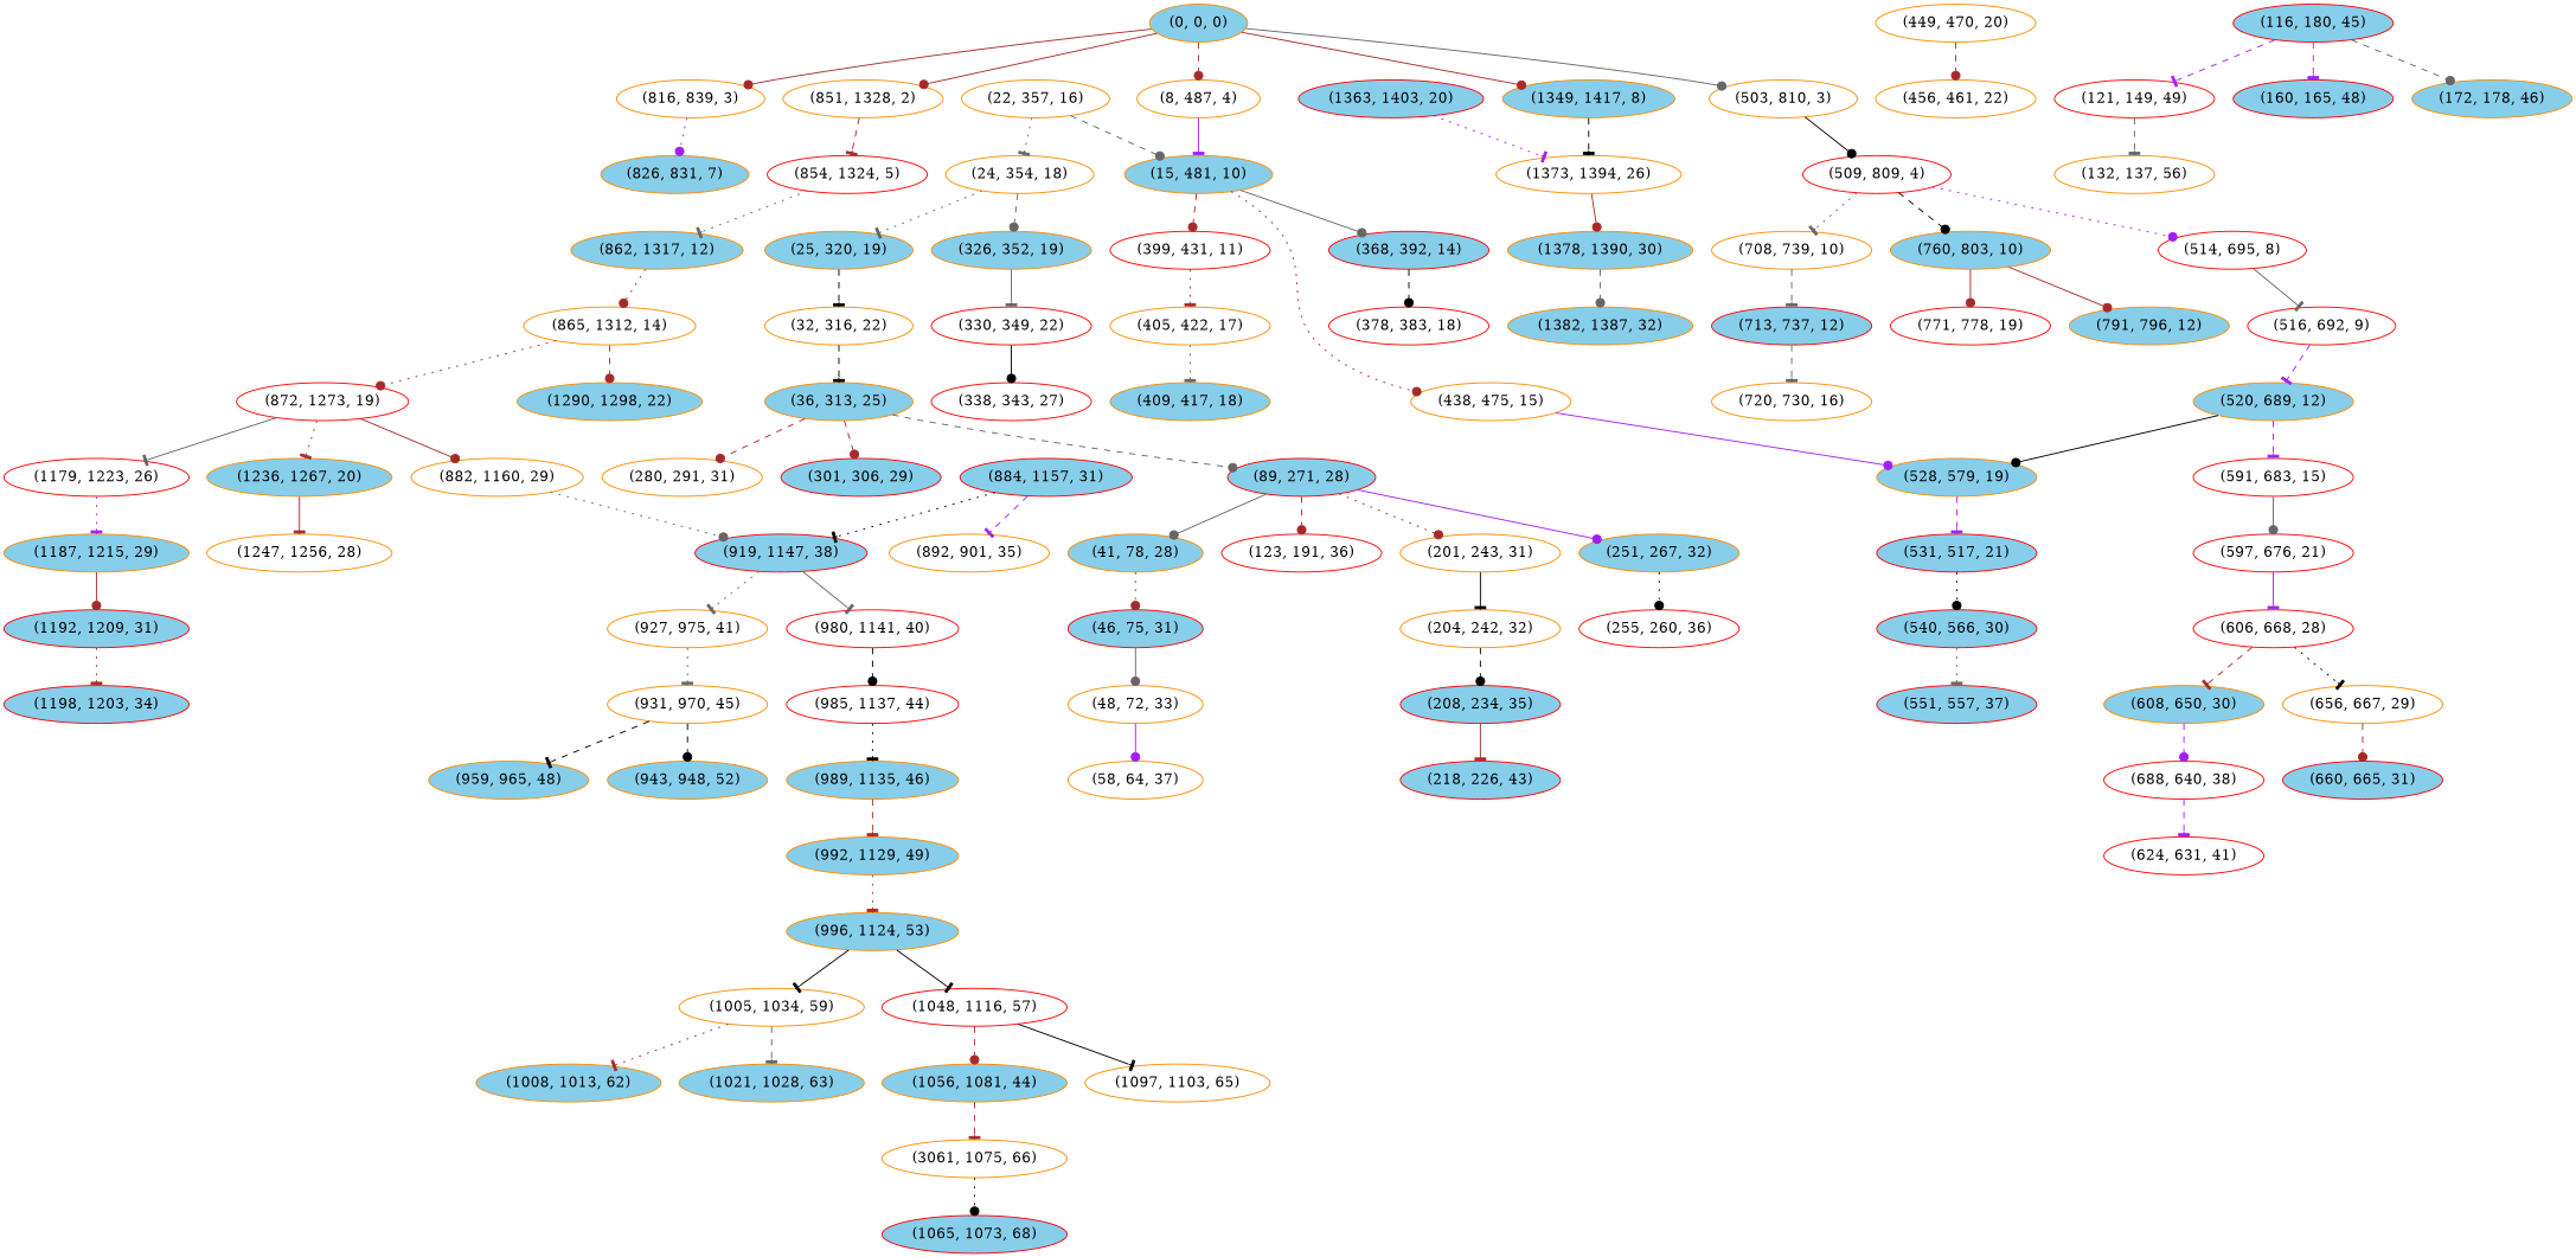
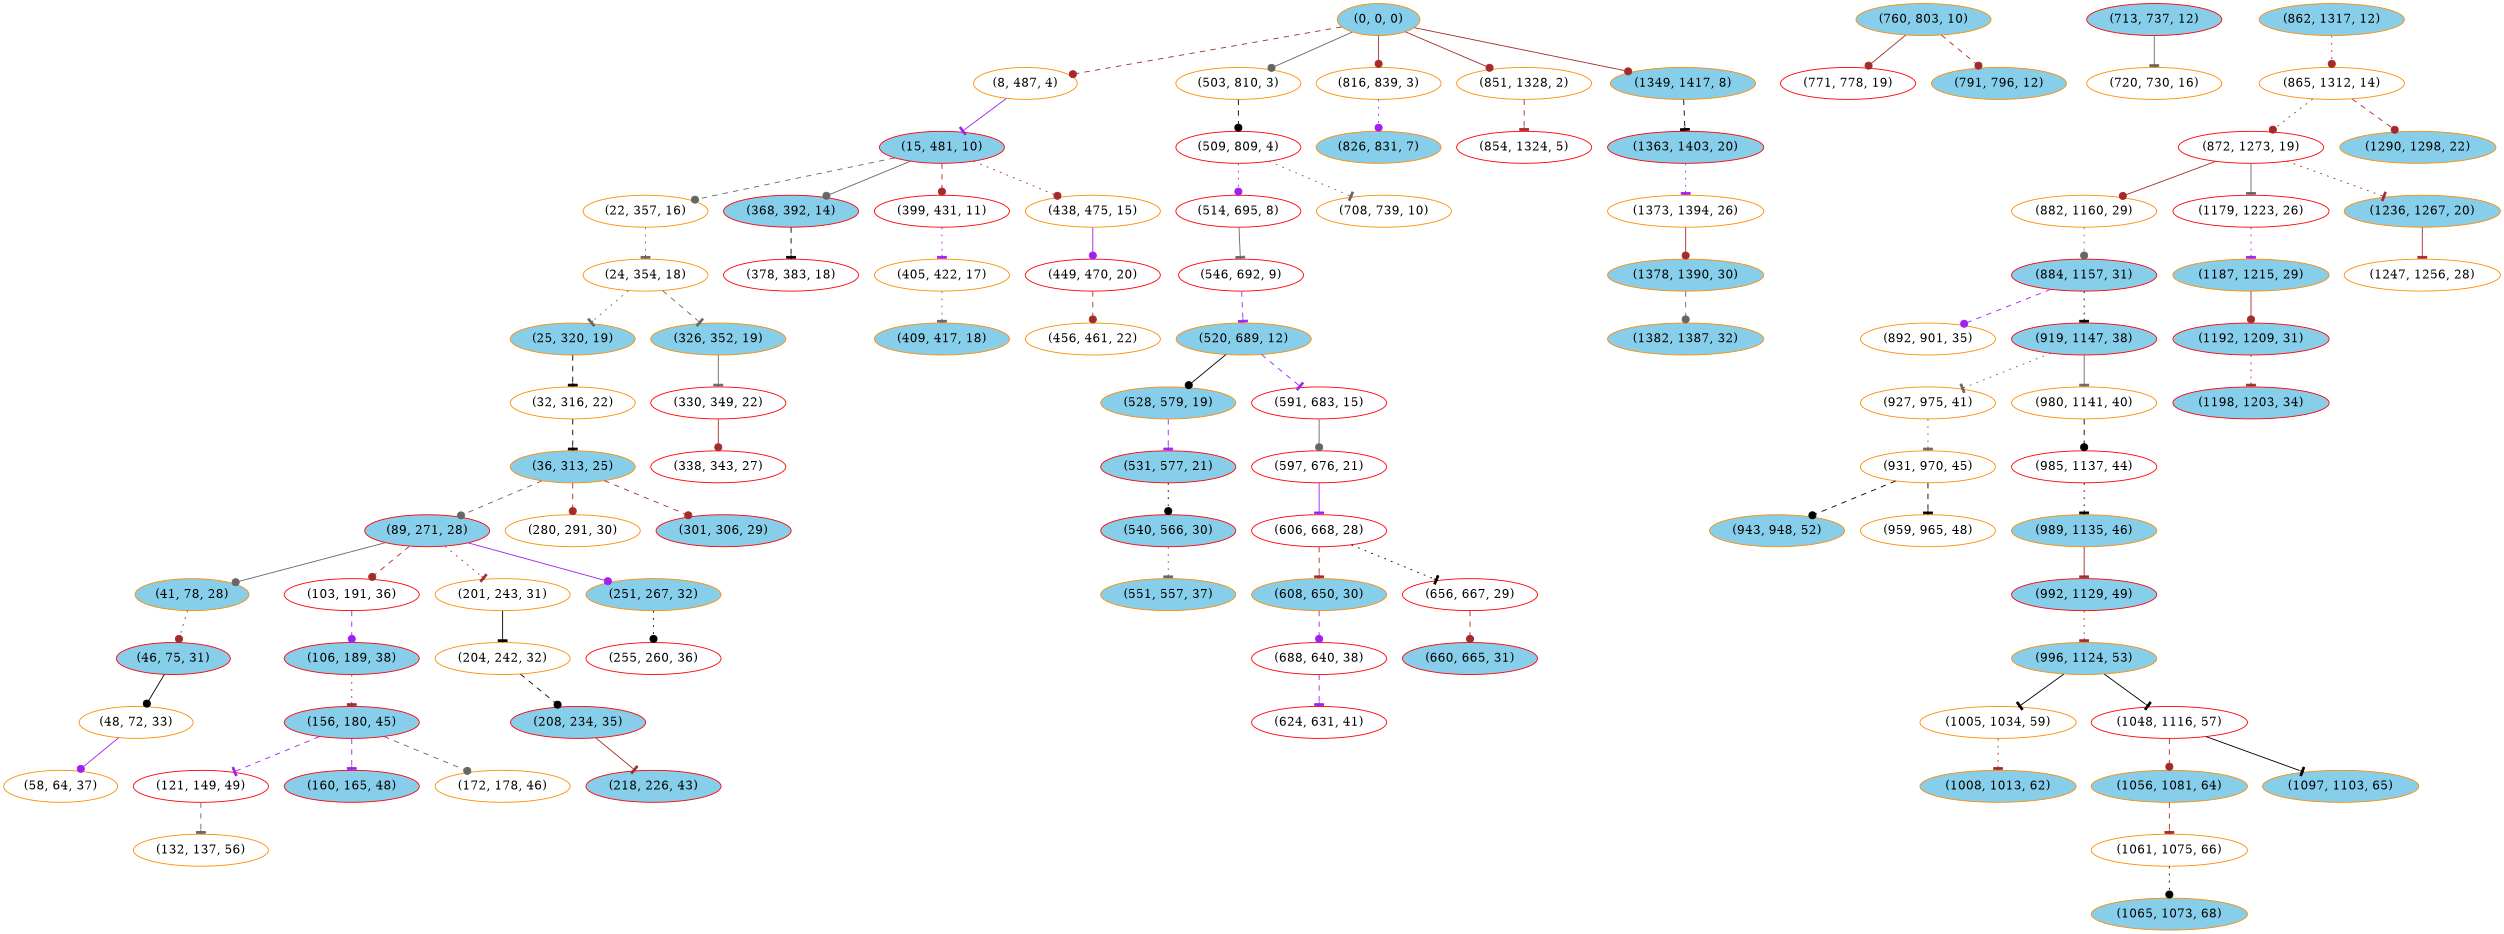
  digraph {
    node [color=darkorange fillcolor=white style=filled]
    edge [arrowhead=tee color=brown style=dashed]
    "(0, 0, 0)" [fillcolor=skyblue]
    "(8, 487, 4)"
    "(503, 810, 3)"
    "(816, 839, 3)"
    "(851, 1328, 2)"
    "(1349, 1417, 8)" [fillcolor=skyblue]
-   "(15, 481, 10)" [fillcolor=skyblue]
+   "(15, 481, 10)" [color=red fillcolor=skyblue]
    "(509, 809, 4)" [color=red]
    "(826, 831, 7)" [fillcolor=skyblue]
    "(854, 1324, 5)" [color=red]
    "(1363, 1403, 20)" [color=red fillcolor=skyblue]
    "(22, 357, 16)"
    "(368, 392, 14)" [color=red fillcolor=skyblue]
    "(399, 431, 11)" [color=red]
    "(438, 475, 15)"
    "(24, 354, 18)"
    "(378, 383, 18)" [color=red]
    "(405, 422, 17)"
-   "(449, 470, 20)"
+   "(449, 470, 20)" [color=red]
    "(25, 320, 19)" [fillcolor=skyblue]
    "(326, 352, 19)" [fillcolor=skyblue]
    "(32, 316, 22)"
    "(330, 349, 22)" [color=red]
    "(36, 313, 25)" [fillcolor=skyblue]
    "(89, 271, 28)" [color=red fillcolor=skyblue]
-   "(280, 291, 31)"
+   "(280, 291, 31)" [label="(280, 291, 30)"]
    "(301, 306, 29)" [color=red fillcolor=skyblue]
    "(41, 78, 28)" [fillcolor=skyblue]
    "(46, 75, 31)" [color=red fillcolor=skyblue]
-   "(103, 191, 36)" [color=red label="(123, 191, 36)"]
+   "(103, 191, 36)" [color=red]
    "(201, 243, 31)"
    "(251, 267, 32)" [fillcolor=skyblue]
    "(48, 72, 33)"
    "(58, 64, 37)"
+   "(106, 189, 38)" [color=red fillcolor=skyblue]
    "(204, 242, 32)"
    "(255, 260, 36)" [color=red]
-   "(116, 180, 45)" [color=red fillcolor=skyblue]
+   "(116, 180, 45)" [color=red fillcolor=skyblue label="(156, 180, 45)"]
    "(121, 149, 49)" [color=red]
    "(160, 165, 48)" [color=red fillcolor=skyblue]
-   "(172, 178, 46)" [fillcolor=skyblue]
+   "(172, 178, 46)"
    "(132, 137, 56)"
    "(208, 234, 35)" [color=red fillcolor=skyblue]
    "(218, 226, 43)" [color=red fillcolor=skyblue]
    "(338, 343, 27)" [color=red]
    "(409, 417, 18)" [fillcolor=skyblue]
    "(456, 461, 22)"
    "(514, 695, 8)" [color=red]
    "(708, 739, 10)"
    "(760, 803, 10)" [fillcolor=skyblue]
-   "(516, 692, 9)" [color=red]
+   "(516, 692, 9)" [color=red label="(546, 692, 9)"]
    "(713, 737, 12)" [color=red fillcolor=skyblue]
    "(771, 778, 19)" [color=red]
    "(791, 796, 12)" [fillcolor=skyblue]
    "(520, 689, 12)" [fillcolor=skyblue]
    "(528, 579, 19)" [fillcolor=skyblue]
    "(591, 683, 15)" [color=red]
-   "(531, 577, 21)" [color=red fillcolor=skyblue label="(531, 517, 21)"]
+   "(531, 577, 21)" [color=red fillcolor=skyblue]
    "(597, 676, 21)" [color=red]
    "(540, 566, 30)" [color=red fillcolor=skyblue]
-   "(551, 557, 37)" [color=red fillcolor=skyblue]
+   "(551, 557, 37)" [fillcolor=skyblue]
    "(606, 668, 28)" [color=red]
    "(608, 650, 30)" [fillcolor=skyblue]
-   "(656, 667, 29)"
+   "(656, 667, 29)" [color=red]
    n65 [color=red label="(688, 640, 38)"]
    "(660, 665, 31)" [color=red fillcolor=skyblue]
    "(624, 631, 41)" [color=red]
    "(720, 730, 16)"
    "(862, 1317, 12)" [fillcolor=skyblue]
    "(865, 1312, 14)"
    "(872, 1273, 19)" [color=red]
    "(1290, 1298, 22)" [fillcolor=skyblue]
    "(882, 1160, 29)"
    "(1179, 1223, 26)" [color=red]
    "(1236, 1267, 20)" [fillcolor=skyblue]
    "(884, 1157, 31)" [color=red fillcolor=skyblue]
    "(1187, 1215, 29)" [fillcolor=skyblue]
    "(1247, 1256, 28)"
    "(892, 901, 35)"
    "(919, 1147, 38)" [color=red fillcolor=skyblue]
    "(927, 975, 41)"
-   "(980, 1141, 40)" [color=red]
+   "(980, 1141, 40)"
    "(931, 970, 45)"
    "(985, 1137, 44)" [color=red]
    "(943, 948, 52)" [fillcolor=skyblue]
-   "(959, 965, 48)" [fillcolor=skyblue]
+   "(959, 965, 48)"
    "(989, 1135, 46)" [fillcolor=skyblue]
-   "(992, 1129, 49)" [fillcolor=skyblue]
+   "(992, 1129, 49)" [color=red fillcolor=skyblue]
    "(996, 1124, 53)" [fillcolor=skyblue]
    "(1005, 1034, 59)"
    "(1048, 1116, 57)" [color=red]
    "(1008, 1013, 62)" [fillcolor=skyblue]
-   "(1021, 1028, 63)" [fillcolor=skyblue]
-   "(1056, 1081, 64)" [fillcolor=skyblue label="(1056, 1081, 44)"]
-   "(1097, 1103, 65)"
-   "(1061, 1075, 66)" [label="(3061, 1075, 66)"]
-   "(1065, 1073, 68)" [color=red fillcolor=skyblue]
+   "(1056, 1081, 64)" [fillcolor=skyblue]
+   "(1097, 1103, 65)" [fillcolor=skyblue]
+   "(1061, 1075, 66)"
+   "(1065, 1073, 68)" [fillcolor=skyblue]
    "(1192, 1209, 31)" [color=red fillcolor=skyblue]
    "(1198, 1203, 34)" [color=red fillcolor=skyblue]
    "(1373, 1394, 26)"
    "(1378, 1390, 30)" [fillcolor=skyblue]
    "(1382, 1387, 32)" [fillcolor=skyblue]
    "(0, 0, 0)" -> "(8, 487, 4)" [arrowhead=dot]
    "(0, 0, 0)" -> "(503, 810, 3)" [arrowhead=dot color=gray40 style=solid]
    "(0, 0, 0)" -> "(816, 839, 3)" [arrowhead=dot style=solid]
    "(0, 0, 0)" -> "(851, 1328, 2)" [arrowhead=dot style=solid]
    "(0, 0, 0)" -> "(1349, 1417, 8)" [arrowhead=dot style=solid]
    "(8, 487, 4)" -> "(15, 481, 10)" [color=purple style=solid]
-   "(503, 810, 3)" -> "(509, 809, 4)" [arrowhead=dot color=black style=solid]
+   "(503, 810, 3)" -> "(509, 809, 4)" [arrowhead=dot color=black]
    "(816, 839, 3)" -> "(826, 831, 7)" [arrowhead=dot color=purple style=dotted]
    "(851, 1328, 2)" -> "(854, 1324, 5)"
-   "(1349, 1417, 8)" -> "(1373, 1394, 26)" [color=black]
-   "(22, 357, 16)" -> "(15, 481, 10)" [arrowhead=dot color=gray40]
+   "(1349, 1417, 8)" -> "(1363, 1403, 20)" [color=black]
+   "(15, 481, 10)" -> "(22, 357, 16)" [arrowhead=dot color=gray40]
    "(15, 481, 10)" -> "(368, 392, 14)" [arrowhead=dot color=gray40 style=solid]
    "(15, 481, 10)" -> "(399, 431, 11)" [arrowhead=dot]
    "(15, 481, 10)" -> "(438, 475, 15)" [arrowhead=dot style=dotted]
    "(509, 809, 4)" -> "(514, 695, 8)" [arrowhead=dot color=purple style=dotted]
    "(509, 809, 4)" -> "(708, 739, 10)" [color=gray40 style=dotted]
-   "(509, 809, 4)" -> "(760, 803, 10)" [arrowhead=dot color=black]
-   "(854, 1324, 5)" -> "(862, 1317, 12)" [color=gray40 style=dotted]
    "(1363, 1403, 20)" -> "(1373, 1394, 26)" [color=purple style=dotted]
    "(22, 357, 16)" -> "(24, 354, 18)" [color=gray40 style=dotted]
-   "(368, 392, 14)" -> "(378, 383, 18)" [arrowhead=dot color=black]
-   "(399, 431, 11)" -> "(405, 422, 17)" [style=dotted]
-   "(438, 475, 15)" -> "(528, 579, 19)" [arrowhead=dot color=purple style=solid]
+   "(368, 392, 14)" -> "(378, 383, 18)" [color=black]
+   "(399, 431, 11)" -> "(405, 422, 17)" [color=purple style=dotted]
+   "(438, 475, 15)" -> "(449, 470, 20)" [arrowhead=dot color=purple style=solid]
    "(24, 354, 18)" -> "(25, 320, 19)" [color=gray40 style=dotted]
-   "(24, 354, 18)" -> "(326, 352, 19)" [arrowhead=dot color=gray40]
+   "(24, 354, 18)" -> "(326, 352, 19)" [color=gray40]
    "(405, 422, 17)" -> "(409, 417, 18)" [color=gray40 style=dotted]
    "(449, 470, 20)" -> "(456, 461, 22)" [arrowhead=dot]
    "(25, 320, 19)" -> "(32, 316, 22)" [color=black]
    "(326, 352, 19)" -> "(330, 349, 22)" [color=gray40 style=solid]
    "(32, 316, 22)" -> "(36, 313, 25)" [color=black]
-   "(330, 349, 22)" -> "(338, 343, 27)" [arrowhead=dot color=black style=solid]
+   "(330, 349, 22)" -> "(338, 343, 27)" [arrowhead=dot style=solid]
    "(36, 313, 25)" -> "(89, 271, 28)" [arrowhead=dot color=gray40]
    "(36, 313, 25)" -> "(280, 291, 31)" [arrowhead=dot]
    "(36, 313, 25)" -> "(301, 306, 29)" [arrowhead=dot]
    "(89, 271, 28)" -> "(41, 78, 28)" [arrowhead=dot color=gray40 style=solid]
    "(89, 271, 28)" -> "(103, 191, 36)" [arrowhead=dot]
-   "(89, 271, 28)" -> "(201, 243, 31)" [arrowhead=dot style=dotted]
+   "(89, 271, 28)" -> "(201, 243, 31)" [style=dotted]
    "(89, 271, 28)" -> "(251, 267, 32)" [arrowhead=dot color=purple style=solid]
    "(41, 78, 28)" -> "(46, 75, 31)" [arrowhead=dot style=dotted]
-   "(46, 75, 31)" -> "(48, 72, 33)" [arrowhead=dot color=gray40 style=solid]
+   "(46, 75, 31)" -> "(48, 72, 33)" [arrowhead=dot color=black style=solid]
+   "(103, 191, 36)" -> "(106, 189, 38)" [arrowhead=dot color=purple]
    "(201, 243, 31)" -> "(204, 242, 32)" [color=black style=solid]
    "(251, 267, 32)" -> "(255, 260, 36)" [arrowhead=dot color=black style=dotted]
    "(48, 72, 33)" -> "(58, 64, 37)" [arrowhead=dot color=purple style=solid]
+   "(106, 189, 38)" -> "(116, 180, 45)" [style=dotted]
    "(204, 242, 32)" -> "(208, 234, 35)" [arrowhead=dot color=black]
    "(116, 180, 45)" -> "(121, 149, 49)" [color=purple]
    "(116, 180, 45)" -> "(160, 165, 48)" [color=purple]
    "(116, 180, 45)" -> "(172, 178, 46)" [arrowhead=dot color=gray40]
    "(121, 149, 49)" -> "(132, 137, 56)" [color=gray40]
    "(208, 234, 35)" -> "(218, 226, 43)" [style=solid]
    "(514, 695, 8)" -> "(516, 692, 9)" [color=gray40 style=solid]
-   "(708, 739, 10)" -> "(713, 737, 12)" [color=gray40]
    "(760, 803, 10)" -> "(771, 778, 19)" [arrowhead=dot style=solid]
-   "(760, 803, 10)" -> "(791, 796, 12)" [arrowhead=dot style=solid]
+   "(760, 803, 10)" -> "(791, 796, 12)" [arrowhead=dot]
    "(516, 692, 9)" -> "(520, 689, 12)" [color=purple]
-   "(713, 737, 12)" -> "(720, 730, 16)" [color=gray40]
+   "(713, 737, 12)" -> "(720, 730, 16)" [color=gray40 style=solid]
    "(520, 689, 12)" -> "(528, 579, 19)" [arrowhead=dot color=black style=solid]
    "(520, 689, 12)" -> "(591, 683, 15)" [color=purple]
    "(528, 579, 19)" -> "(531, 577, 21)" [color=purple]
    "(591, 683, 15)" -> "(597, 676, 21)" [arrowhead=dot color=gray40 style=solid]
    "(531, 577, 21)" -> "(540, 566, 30)" [arrowhead=dot color=black style=dotted]
    "(597, 676, 21)" -> "(606, 668, 28)" [color=purple style=solid]
    "(540, 566, 30)" -> "(551, 557, 37)" [color=gray40 style=dotted]
    "(606, 668, 28)" -> "(608, 650, 30)"
    "(606, 668, 28)" -> "(656, 667, 29)" [color=black style=dotted]
    "(608, 650, 30)" -> n65 [arrowhead=dot color=purple]
    "(656, 667, 29)" -> "(660, 665, 31)" [arrowhead=dot]
    n65 -> "(624, 631, 41)" [color=purple]
    "(862, 1317, 12)" -> "(865, 1312, 14)" [arrowhead=dot style=dotted]
    "(865, 1312, 14)" -> "(872, 1273, 19)" [arrowhead=dot style=dotted]
    "(865, 1312, 14)" -> "(1290, 1298, 22)" [arrowhead=dot]
    "(872, 1273, 19)" -> "(882, 1160, 29)" [arrowhead=dot style=solid]
    "(872, 1273, 19)" -> "(1179, 1223, 26)" [color=gray40 style=solid]
    "(872, 1273, 19)" -> "(1236, 1267, 20)" [style=dotted]
-   "(882, 1160, 29)" -> "(919, 1147, 38)" [arrowhead=dot color=gray40 style=dotted]
+   "(882, 1160, 29)" -> "(884, 1157, 31)" [arrowhead=dot color=gray40 style=dotted]
    "(1179, 1223, 26)" -> "(1187, 1215, 29)" [color=purple style=dotted]
    "(1236, 1267, 20)" -> "(1247, 1256, 28)" [style=solid]
-   "(884, 1157, 31)" -> "(892, 901, 35)" [color=purple]
+   "(884, 1157, 31)" -> "(892, 901, 35)" [arrowhead=dot color=purple]
    "(884, 1157, 31)" -> "(919, 1147, 38)" [color=black style=dotted]
    "(1187, 1215, 29)" -> "(1192, 1209, 31)" [arrowhead=dot style=solid]
    "(919, 1147, 38)" -> "(927, 975, 41)" [color=gray40 style=dotted]
    "(919, 1147, 38)" -> "(980, 1141, 40)" [color=gray40 style=solid]
    "(927, 975, 41)" -> "(931, 970, 45)" [color=gray40 style=dotted]
    "(980, 1141, 40)" -> "(985, 1137, 44)" [arrowhead=dot color=black]
    "(931, 970, 45)" -> "(943, 948, 52)" [arrowhead=dot color=black]
    "(931, 970, 45)" -> "(959, 965, 48)" [color=black]
    "(985, 1137, 44)" -> "(989, 1135, 46)" [color=black style=dotted]
-   "(989, 1135, 46)" -> "(992, 1129, 49)"
+   "(989, 1135, 46)" -> "(992, 1129, 49)" [style=solid]
    "(992, 1129, 49)" -> "(996, 1124, 53)" [style=dotted]
    "(996, 1124, 53)" -> "(1005, 1034, 59)" [color=black style=solid]
    "(996, 1124, 53)" -> "(1048, 1116, 57)" [color=black style=solid]
    "(1005, 1034, 59)" -> "(1008, 1013, 62)" [style=dotted]
-   "(1005, 1034, 59)" -> "(1021, 1028, 63)" [color=gray40]
    "(1048, 1116, 57)" -> "(1056, 1081, 64)" [arrowhead=dot]
    "(1048, 1116, 57)" -> "(1097, 1103, 65)" [color=black style=solid]
    "(1056, 1081, 64)" -> "(1061, 1075, 66)"
    "(1061, 1075, 66)" -> "(1065, 1073, 68)" [arrowhead=dot color=black style=dotted]
    "(1192, 1209, 31)" -> "(1198, 1203, 34)" [style=dotted]
    "(1373, 1394, 26)" -> "(1378, 1390, 30)" [arrowhead=dot style=solid]
    "(1378, 1390, 30)" -> "(1382, 1387, 32)" [arrowhead=dot color=gray40]
  }
